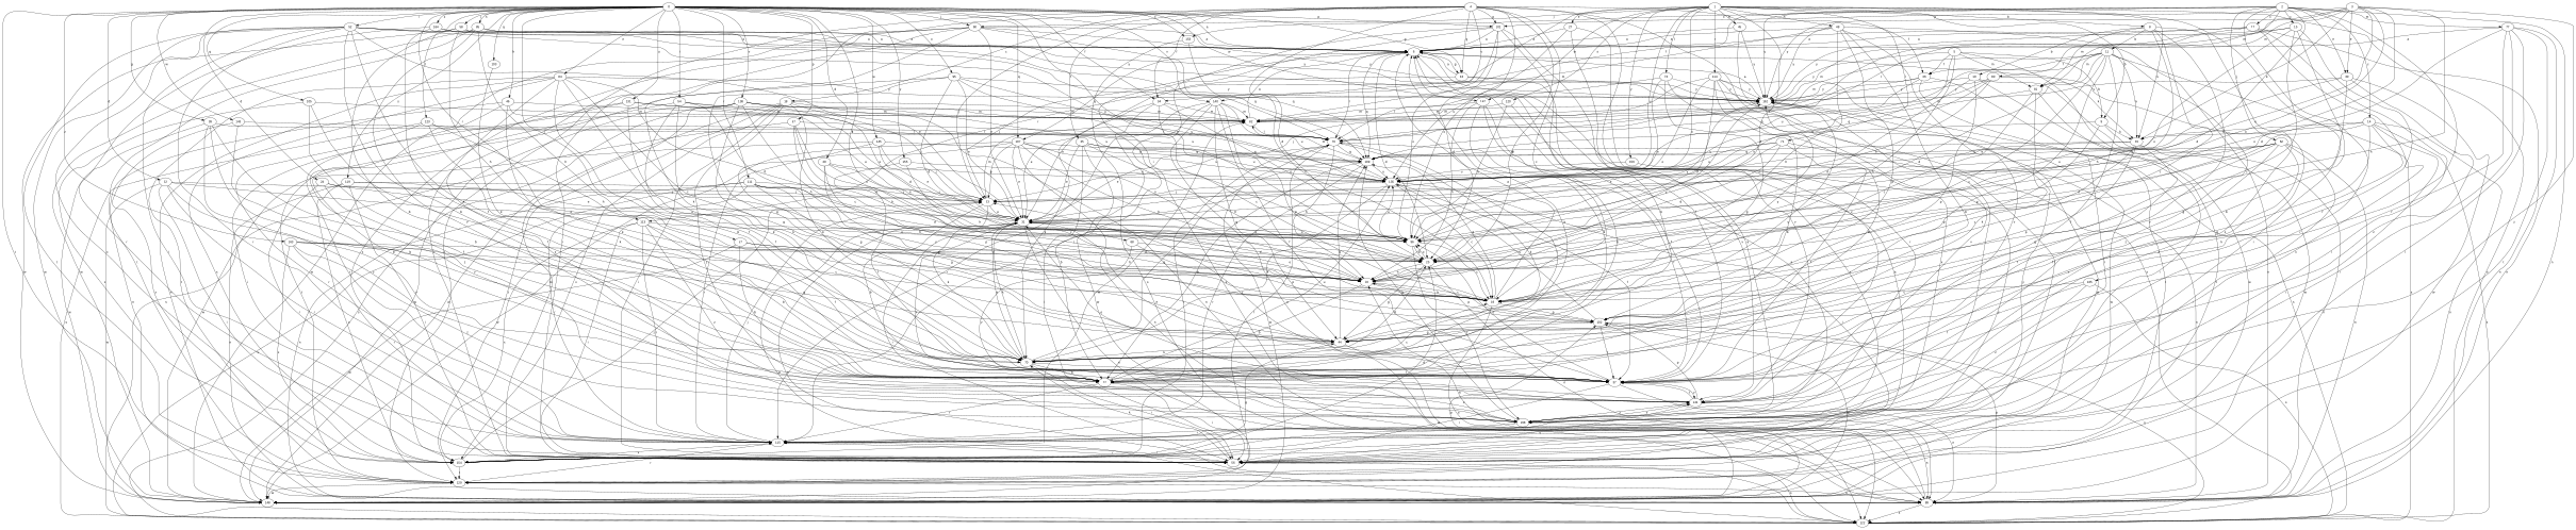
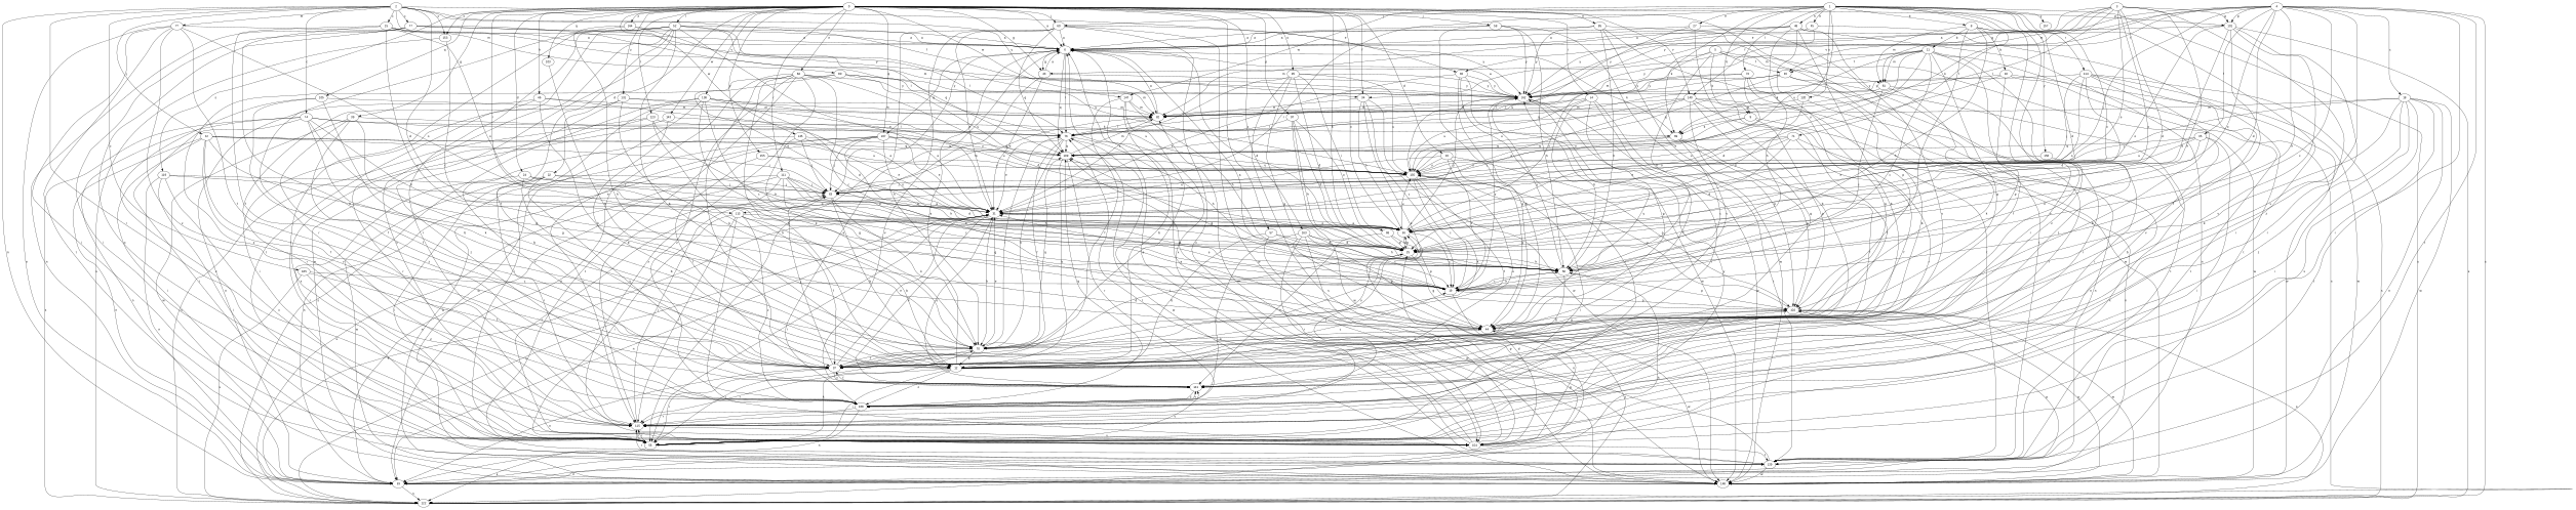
  strict digraph {
    fontname="Liberation Sans"
    node [fontname="Liberation Sans"]
    edge [fontname="Liberation Sans"]
    0
    6
    20
    22
    24
    34
    39
    43
    46
    52
    54
    57
    58
    60
    68
    84
    85
    95
    96
    97
    101
    103
    105
    107
    111
    113
    119
    123
    129
    131
    138
    140
    143
    145
    147
    153
    155
    163
    164
    25
    69
    76
    63
    109
    154
    135
    31
    19
    102
    44
    56
    115
    141
    148
    12
    82
    70
    168
    37
    162
    89
    50
    122
    1
    8
    9
    27
    48
    n69 [label=45]
    71
    73
    114
    120
    156
+   157
    81
    10
    11
    2
    14
    15
    17
    30
    62
    77
    80
    165
    3
    4
    18
    35
    36
    5
    0 -> 6 [label=a]
    0 -> 20 [label=d]
    0 -> 22 [label=d]
    0 -> 24 [label=d]
    0 -> 34 [label=f]
    0 -> 39 [label=g]
    0 -> 43 [label=g]
    0 -> 46 [label=h]
    0 -> 52 [label=i]
    0 -> 54 [label=i]
    0 -> 57 [label=j]
    0 -> 58 [label=j]
    0 -> 60 [label=j]
    0 -> 68 [label=k]
    0 -> 84 [label=n]
    0 -> 85 [label=n]
    0 -> 95 [label=o]
    0 -> 96 [label=o]
    0 -> 97 [label=p]
    0 -> 101 [label=p]
    0 -> 103 [label=q]
    0 -> 105 [label=q]
    0 -> 107 [label=q]
    0 -> 111 [label=r]
    0 -> 113 [label=r]
    0 -> 119 [label=s]
    0 -> 123 [label=t]
    0 -> 129 [label=t]
    0 -> 131 [label=u]
    0 -> 138 [label=v]
    0 -> 140 [label=v]
    0 -> 143 [label=w]
    0 -> 145 [label=w]
    0 -> 147 [label=w]
    0 -> 153 [label=x]
    0 -> 155 [label=y]
    0 -> 163 [label=z]
    0 -> 164 [label=z]
    6 -> 43 [label=g]
    6 -> 107 [label=q]
    6 -> 25 [label=d]
    6 -> 69 [label=k]
    6 -> 76 [label=l]
    6 -> 63 [label=j]
    6 -> 109 [label=q]
    6 -> 154 [label=x]
    20 -> 135 [label=u]
    20 -> 31 [label=e]
    20 -> 19 [label=c]
    20 -> 102 [label=p]
    20 -> 44 [label=g]
    22 -> 96 [label=o]
    22 -> 63 [label=j]
    22 -> 56 [label=i]
    22 -> 115 [label=r]
    22 -> 141 [label=v]
    22 -> 148 [label=w]
    24 -> 96 [label=o]
    24 -> 63 [label=j]
    24 -> 115 [label=r]
    24 -> 12 [label=b]
    34 -> 96 [label=o]
    34 -> 19 [label=c]
    34 -> 148 [label=w]
    34 -> 82 [label=m]
    34 -> 70 [label=k]
    39 -> 76 [label=l]
    39 -> 148 [label=w]
    39 -> 12 [label=b]
    39 -> 168 [label=z]
    39 -> 37 [label=f]
    43 -> 6 [label=a]
    43 -> 31 [label=e]
    43 -> 141 [label=v]
    43 -> 162 [label=y]
    46 -> 31 [label=e]
    46 -> 115 [label=r]
    46 -> 82 [label=m]
    46 -> 70 [label=k]
    46 -> 89 [label=n]
    52 -> 6 [label=a]
    52 -> 129 [label=t]
    52 -> 76 [label=l]
    52 -> 154 [label=x]
    52 -> 135 [label=u]
    52 -> 31 [label=e]
    52 -> 56 [label=i]
    52 -> 115 [label=r]
    52 -> 148 [label=w]
    52 -> 12 [label=b]
    52 -> 37 [label=f]
    54 -> 129 [label=t]
    54 -> 135 [label=u]
    54 -> 44 [label=g]
    54 -> 82 [label=m]
    54 -> 37 [label=f]
    54 -> 50 [label=h]
    57 -> 25 [label=d]
    57 -> 148 [label=w]
    57 -> 12 [label=b]
    57 -> 50 [label=h]
    58 -> 6 [label=a]
    58 -> 148 [label=w]
    58 -> 12 [label=b]
    58 -> 162 [label=y]
    58 -> 50 [label=h]
    60 -> 6 [label=a]
    60 -> 109 [label=q]
    60 -> 154 [label=x]
    60 -> 31 [label=e]
    60 -> 56 [label=i]
    60 -> 148 [label=w]
    60 -> 70 [label=k]
    60 -> 162 [label=y]
    68 -> 25 [label=d]
    68 -> 102 [label=p]
    68 -> 141 [label=v]
    84 -> 129 [label=t]
    84 -> 25 [label=d]
    84 -> 154 [label=x]
    84 -> 19 [label=c]
    84 -> 12 [label=b]
    84 -> 168 [label=z]
    84 -> 37 [label=f]
    84 -> 162 [label=y]
    84 -> 89 [label=n]
    85 -> 6 [label=a]
    85 -> 129 [label=t]
    85 -> 141 [label=v]
    85 -> 148 [label=w]
    85 -> 162 [label=y]
    85 -> 50 [label=h]
    95 -> 96 [label=i]
    95 -> 25 [label=d]
    95 -> 135 [label=u]
    95 -> 31 [label=e]
    95 -> 44 [label=g]
    95 -> 162 [label=y]
    95 -> 122 [label=s]
    96 -> 25 [label=d]
    96 -> 135 [label=u]
    96 -> 31 [label=e]
    96 -> 19 [label=c]
    96 -> 168 [label=z]
    96 -> 162 [label=y]
    97 -> 96 [label=o]
    97 -> 25 [label=d]
    97 -> 76 [label=l]
    97 -> 148 [label=w]
    97 -> 50 [label=h]
    101 -> 6 [label=a]
    101 -> 96 [label=o]
    101 -> 25 [label=d]
    101 -> 115 [label=r]
    101 -> 141 [label=v]
    101 -> 37 [label=f]
    101 -> 122 [label=s]
    103 -> 70 [label=k]
    105 -> 154 [label=x]
    105 -> 12 [label=b]
    105 -> 82 [label=m]
    105 -> 37 [label=f]
    107 -> 96 [label=o]
    107 -> 63 [label=j]
    107 -> 109 [label=q]
    107 -> 135 [label=u]
    107 -> 31 [label=e]
    107 -> 115 [label=r]
    107 -> 148 [label=w]
    107 -> 89 [label=n]
    107 -> 50 [label=h]
    111 -> 25 [label=d]
    111 -> 63 [label=j]
    111 -> 19 [label=c]
    111 -> 44 [label=g]
    111 -> 115 [label=r]
    111 -> 89 [label=n]
    111 -> 50 [label=h]
    111 -> 122 [label=s]
    113 -> 96 [label=o]
    113 -> 154 [label=x]
    113 -> 56 [label=i]
    113 -> 115 [label=r]
    113 -> 12 [label=b]
    113 -> 168 [label=z]
    113 -> 37 [label=f]
    119 -> 63 [label=j]
    119 -> 154 [label=x]
    119 -> 31 [label=e]
    119 -> 56 [label=i]
    119 -> 89 [label=n]
    123 -> 76 [label=l]
    123 -> 115 [label=r]
    123 -> 70 [label=k]
    123 -> 50 [label=h]
    123 -> 122 [label=s]
    129 -> 6 [label=a]
    129 -> 76 [label=l]
    129 -> 115 [label=r]
    129 -> 148 [label=w]
    129 -> 89 [label=n]
    131 -> 31 [label=e]
    131 -> 56 [label=i]
    131 -> 82 [label=m]
    131 -> 70 [label=k]
    131 -> 168 [label=z]
    138 -> 25 [label=d]
    138 -> 135 [label=u]
    138 -> 19 [label=c]
    138 -> 56 [label=i]
    138 -> 148 [label=w]
    138 -> 82 [label=m]
    138 -> 70 [label=k]
    138 -> 122 [label=s]
    140 -> 135 [label=u]
    140 -> 31 [label=e]
    140 -> 102 [label=p]
    140 -> 44 [label=g]
    140 -> 115 [label=r]
    140 -> 82 [label=m]
    140 -> 37 [label=f]
    140 -> 89 [label=n]
    143 -> 76 [label=l]
    143 -> 154 [label=x]
    143 -> 12 [label=b]
    145 -> 63 [label=j]
    145 -> 109 [label=q]
    145 -> 31 [label=e]
    145 -> 44 [label=g]
    145 -> 141 [label=v]
    147 -> 12 [label=b]
    147 -> 82 [label=m]
    147 -> 70 [label=k]
    147 -> 37 [label=f]
    147 -> 50 [label=h]
    153 -> 19 [label=c]
    153 -> 122 [label=s]
    155 -> 135 [label=u]
    155 -> 37 [label=f]
    155 -> 50 [label=h]
    163 -> 25 [label=d]
    163 -> 154 [label=x]
    163 -> 19 [label=c]
    163 -> 44 [label=g]
    163 -> 115 [label=r]
    163 -> 168 [label=z]
    164 -> 6 [label=a]
    164 -> 109 [label=q]
    164 -> 115 [label=r]
    164 -> 70 [label=k]
    25 -> 96 [label=o]
    25 -> 44 [label=g]
    25 -> 89 [label=n]
    25 -> 50 [label=h]
    69 -> 63 [label=j]
    69 -> 109 [label=q]
    69 -> 19 [label=c]
    69 -> 102 [label=p]
    69 -> 37 [label=f]
    76 -> 109 [label=q]
    76 -> 31 [label=e]
    76 -> 148 [label=w]
    76 -> 70 [label=k]
    76 -> 37 [label=f]
    76 -> 50 [label=h]
    63 -> 31 [label=e]
    63 -> 12 [label=b]
    63 -> 82 [label=m]
    63 -> 70 [label=k]
    109 -> 135 [label=u]
    109 -> 115 [label=r]
    109 -> 12 [label=b]
    109 -> 82 [label=m]
    154 -> 6 [label=a]
    154 -> 129 [label=t]
    154 -> 25 [label=d]
    154 -> 76 [label=l]
    154 -> 63 [label=j]
    154 -> 44 [label=g]
    154 -> 82 [label=m]
    135 -> 63 [label=j]
    135 -> 19 [label=c]
    135 -> 56 [label=i]
    135 -> 70 [label=k]
    135 -> 37 [label=f]
    31 -> 96 [label=o]
    31 -> 56 [label=i]
    31 -> 141 [label=v]
    31 -> 70 [label=k]
    31 -> 89 [label=n]
    31 -> 122 [label=s]
    19 -> 6 [label=a]
    19 -> 109 [label=q]
    19 -> 31 [label=e]
    19 -> 102 [label=p]
    19 -> 162 [label=y]
    19 -> 50 [label=h]
    19 -> 122 [label=s]
    102 -> 135 [label=u]
    102 -> 44 [label=g]
    102 -> 148 [label=w]
    102 -> 37 [label=f]
    102 -> 122 [label=s]
    44 -> 109 [label=q]
    44 -> 148 [label=w]
    44 -> 70 [label=k]
    44 -> 162 [label=y]
    56 -> 115 [label=r]
    56 -> 141 [label=v]
    56 -> 70 [label=k]
    56 -> 162 [label=y]
    56 -> 122 [label=s]
    115 -> 63 [label=j]
    115 -> 154 [label=x]
    115 -> 56 [label=i]
    141 -> 31 [label=e]
    141 -> 102 [label=p]
    141 -> 168 [label=z]
    141 -> 37 [label=f]
    148 -> 102 [label=p]
    12 -> 6 [label=a]
    12 -> 135 [label=u]
    12 -> 19 [label=c]
    12 -> 56 [label=i]
    12 -> 115 [label=r]
    12 -> 168 [label=z]
    82 -> 6 [label=a]
    82 -> 76 [label=l]
    70 -> 25 [label=d]
    70 -> 76 [label=l]
    70 -> 109 [label=q]
    70 -> 31 [label=e]
    70 -> 56 [label=i]
    70 -> 12 [label=b]
    70 -> 37 [label=f]
    168 -> 6 [label=a]
    168 -> 109 [label=q]
    168 -> 115 [label=r]
    168 -> 141 [label=v]
    168 -> 89 [label=n]
    37 -> 96 [label=o]
    37 -> 63 [label=j]
    37 -> 31 [label=e]
    37 -> 56 [label=i]
    37 -> 141 [label=v]
    37 -> 89 [label=n]
    162 -> 6 [label=a]
    162 -> 115 [label=r]
    162 -> 148 [label=w]
    162 -> 82 [label=m]
    89 -> 102 [label=p]
    89 -> 50 [label=h]
    89 -> 122 [label=s]
    50 -> 19 [label=c]
    50 -> 102 [label=p]
    50 -> 12 [label=b]
    50 -> 162 [label=y]
    122 -> 31 [label=e]
    1 -> 60 [label=j]
    1 -> 96 [label=o]
    1 -> 113 [label=r]
    1 -> 147 [label=w]
    1 -> 25 [label=d]
    1 -> 69 [label=k]
    1 -> 135 [label=u]
    1 -> 56 [label=i]
    1 -> 122 [label=s]
    1 -> 8 [label=b]
    1 -> 9 [label=b]
    1 -> 27 [label=e]
    1 -> 48 [label=h]
    1 -> n69 [label=h]
    1 -> 71 [label=l]
    1 -> 73 [label=l]
    1 -> 114 [label=r]
    1 -> 120 [label=s]
    1 -> 156 [label=y]
+   1 -> 157 [label=y]
    8 -> 19 [label=c]
    8 -> 141 [label=v]
    8 -> 168 [label=z]
    8 -> 50 [label=h]
    8 -> 81 [label=m]
    8 -> 10 [label=b]
    8 -> 11 [label=b]
    9 -> 69 [label=k]
    9 -> 135 [label=u]
    9 -> 102 [label=p]
    9 -> 89 [label=n]
    27 -> 6 [label=a]
    27 -> 135 [label=u]
    27 -> 115 [label=r]
    27 -> 12 [label=b]
    48 -> 6 [label=a]
    48 -> 102 [label=p]
    48 -> 141 [label=v]
    48 -> 12 [label=b]
    48 -> 82 [label=m]
    48 -> 162 [label=y]
    48 -> 89 [label=n]
    48 -> 50 [label=h]
    n69 -> 6 [label=a]
    n69 -> 129 [label=t]
    n69 -> 162 [label=y]
    71 -> 25 [label=d]
    71 -> 109 [label=q]
    71 -> 135 [label=u]
    71 -> 31 [label=e]
    71 -> 37 [label=f]
-   71 -> 89 [label=n]
+   71 -> 154 [label=n]
    73 -> 76 [label=l]
    73 -> 31 [label=e]
    73 -> 44 [label=g]
    73 -> 12 [label=b]
    73 -> 162 [label=y]
    114 -> 96 [label=o]
    114 -> 25 [label=d]
    114 -> 63 [label=j]
    114 -> 141 [label=v]
    114 -> 148 [label=w]
    114 -> 12 [label=b]
    114 -> 162 [label=y]
    114 -> 122 [label=s]
    120 -> 96 [label=o]
    120 -> 115 [label=r]
    120 -> 82 [label=m]
    156 -> 154 [label=x]
    156 -> 135 [label=u]
    81 -> 109 [label=q]
    81 -> 19 [label=c]
    81 -> 56 [label=i]
    81 -> 70 [label=k]
    10 -> 129 [label=t]
    10 -> 25 [label=d]
    10 -> 102 [label=p]
    10 -> 148 [label=w]
    10 -> 162 [label=y]
    11 -> 25 [label=d]
    11 -> 69 [label=k]
    11 -> 135 [label=u]
    11 -> 19 [label=c]
    11 -> 44 [label=g]
    11 -> 82 [label=m]
    11 -> 168 [label=z]
    11 -> 37 [label=f]
    11 -> 122 [label=s]
    11 -> 81 [label=m]
    11 -> 36 [label=f]
    2 -> 34 [label=f]
    2 -> 153 [label=x]
    2 -> 25 [label=d]
    2 -> 115 [label=r]
    2 -> 162 [label=y]
    2 -> 89 [label=n]
    2 -> 14 [label=c]
    2 -> 15 [label=c]
    2 -> 17 [label=c]
    2 -> 30 [label=e]
    2 -> 62 [label=j]
    2 -> 77 [label=m]
    2 -> 80 [label=m]
    2 -> 165 [label=z]
    14 -> 25 [label=d]
    14 -> 69 [label=k]
    14 -> 135 [label=u]
    14 -> 44 [label=g]
    14 -> 56 [label=i]
    14 -> 70 [label=k]
    14 -> 89 [label=n]
    14 -> 122 [label=s]
    15 -> 6 [label=a]
    15 -> 96 [label=o]
    15 -> 19 [label=c]
    15 -> 12 [label=b]
    15 -> 82 [label=m]
    15 -> 37 [label=f]
    17 -> 6 [label=a]
    17 -> 76 [label=l]
    17 -> 154 [label=x]
    17 -> 56 [label=i]
    17 -> 162 [label=y]
    17 -> 89 [label=n]
    30 -> 31 [label=e]
    30 -> 44 [label=g]
    30 -> 56 [label=i]
    30 -> 148 [label=w]
    30 -> 162 [label=y]
    62 -> 63 [label=j]
    62 -> 109 [label=q]
    62 -> 135 [label=u]
    62 -> 44 [label=g]
    62 -> 56 [label=i]
    62 -> 141 [label=v]
    62 -> 37 [label=f]
    62 -> 89 [label=n]
    77 -> 6 [label=a]
    77 -> 96 [label=o]
    77 -> 129 [label=t]
    77 -> 56 [label=i]
    77 -> 168 [label=z]
    77 -> 37 [label=f]
    77 -> 89 [label=n]
    80 -> 135 [label=u]
    80 -> 31 [label=e]
    80 -> 82 [label=m]
    80 -> 168 [label=z]
    80 -> 162 [label=y]
    165 -> 19 [label=c]
    165 -> 168 [label=z]
    165 -> 37 [label=f]
    165 -> 122 [label=s]
    3 -> 96 [label=o]
    3 -> 101 [label=p]
    3 -> 25 [label=d]
    3 -> 69 [label=k]
    3 -> 76 [label=l]
    3 -> 31 [label=e]
    3 -> 168 [label=z]
    3 -> 162 [label=y]
    3 -> 50 [label=h]
    3 -> 81 [label=m]
    3 -> 30 [label=e]
    4 -> 34 [label=f]
    4 -> 43 [label=g]
    4 -> 96 [label=o]
    4 -> 101 [label=p]
    4 -> 129 [label=t]
    4 -> 140 [label=v]
    4 -> 25 [label=d]
    4 -> 63 [label=j]
    4 -> 19 [label=c]
    4 -> 56 [label=i]
    4 -> 141 [label=v]
    4 -> 50 [label=h]
    4 -> 122 [label=s]
    4 -> 18 [label=c]
    4 -> 35 [label=f]
    4 -> 36 [label=f]
    18 -> 129 [label=t]
    18 -> 63 [label=j]
    18 -> 154 [label=x]
    18 -> 56 [label=i]
    18 -> 148 [label=w]
    18 -> 82 [label=m]
    18 -> 70 [label=k]
    18 -> 168 [label=z]
    18 -> 89 [label=n]
    35 -> 109 [label=q]
    35 -> 135 [label=u]
    35 -> 31 [label=e]
    35 -> 56 [label=i]
    35 -> 12 [label=b]
    35 -> 50 [label=h]
    36 -> 129 [label=t]
    36 -> 76 [label=l]
    36 -> 109 [label=q]
    36 -> 115 [label=r]
    36 -> 162 [label=y]
    5 -> 96 [label=o]
    5 -> 148 [label=w]
    5 -> 162 [label=y]
    5 -> 50 [label=h]
    5 -> 9 [label=b]
    5 -> 81 [label=m]
    5 -> 36 [label=f]
  }
